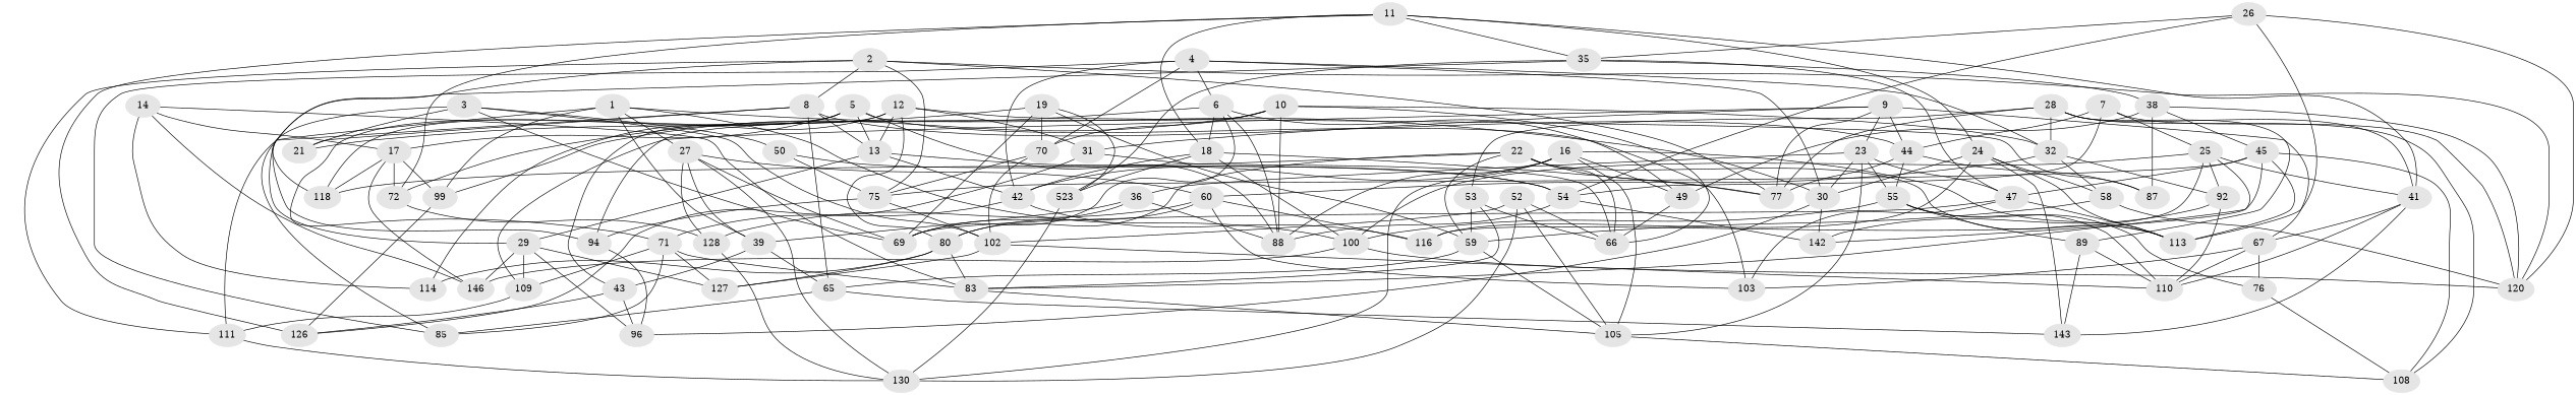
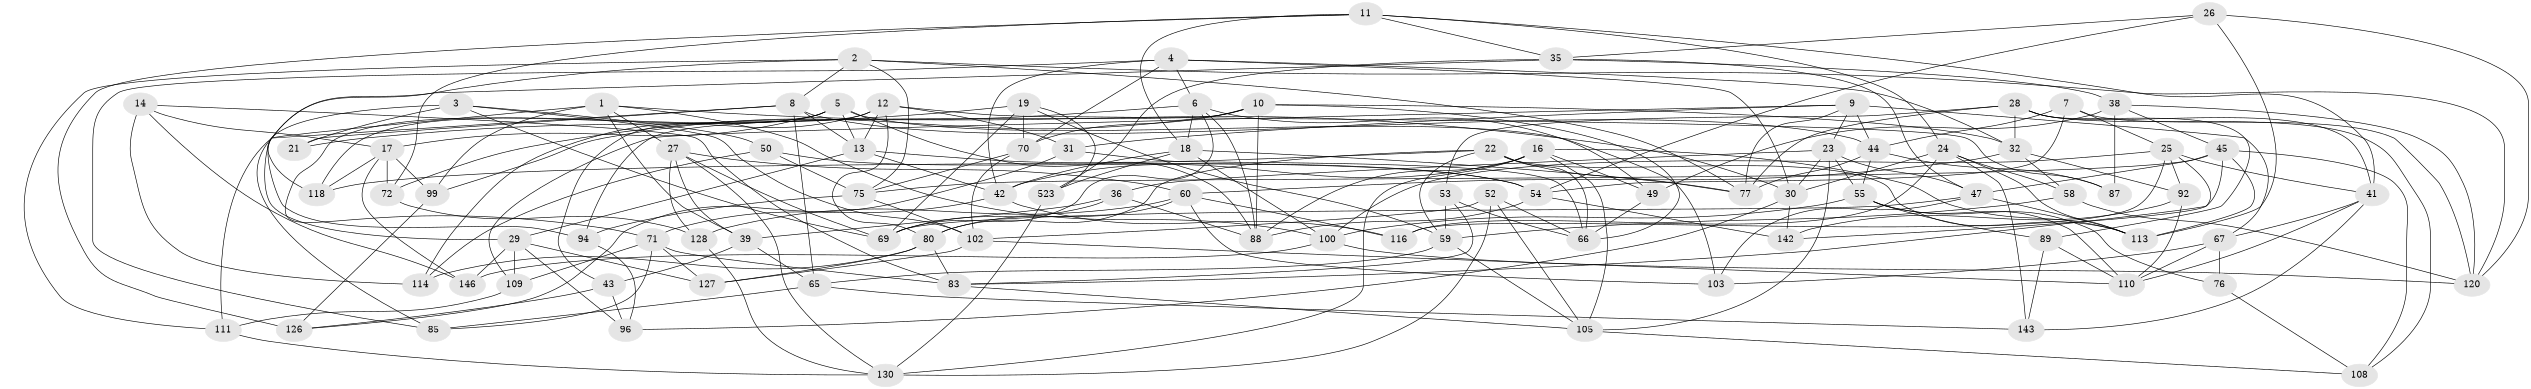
  graph {
    node [color=gray90 style=filled]
    1 [super="+79"]
    27 [super="+112"]
    30 [super="+40"]
    39 [super="+115"]
    85
    99
    100 [super="+138"]
    69 [super="+144"]
    130 [super="+141"]
    60 [super="+137"]
    128
    96
    142
    65 [super="+78"]
    43
    126
    120 [super="+136"]
    146
    2 [super="+37"]
    8 [super="+20"]
    75 [super="+104"]
    77 [super="+140"]
    111 [super="+131"]
    118
    21
    13 [super="+82"]
    44 [super="+86"]
    102 [super="+147"]
    94
    3 [super="+48"]
    29 [super="+133"]
    50
    109
    127
    54 [super="+135"]
    114
    110 [super="+122"]
    4 [super="+61"]
    6 [super="+117"]
    32 [super="+51"]
    42 [super="+56"]
    70 [super="+90"]
    88 [super="+129"]
    18 [super="+145"]
    49
    72
    58 [super="+132"]
    92
    71 [super="+74"]
    116
    5 [super="+84"]
    17 [super="+107"]
    103
    83 [super="+139"]
    n55 [label=523]
    66 [super="+93"]
    25 [super="+63"]
    41 [super="+97"]
    7
    87
    55 [super="+62"]
    143
    9 [super="+64"]
    23 [super="+81"]
    31
    67 [super="+98"]
    105 [super="+124"]
    36
    47 [super="+125"]
    76
    10 [super="+73"]
    11 [super="+34"]
    24 [super="+57"]
    35 [super="+46"]
    113 [super="+121"]
    38 [super="+119"]
    12 [super="+15"]
    80 [super="+101"]
    14
    16 [super="+134"]
    108
    19 [super="+91"]
    59 [super="+106"]
    22 [super="+68"]
    89
    26
    28 [super="+33"]
    53
    45 [super="+95"]
    52
    1 -- 27
    1 -- 30
    1 -- 39
    1 -- 85
    1 -- 99
    1 -- 100
    27 -- 39
    27 -- 69
    27 -- 130
    27 -- 60
    27 -- 128
    30 -- 96
    30 -- 142
    39 -- 65 [weight=2]
    39 -- 43
    99 -- 126
    100 -- 120
    100 -- 146
    60 -- 128
    60 -- 116
    60 -- 103
    60 -- 80
    128 -- 130
    65 -- 85
    65 -- 143
    43 -- 96
    43 -- 126
    2 -- 120
    2 -- 8
    2 -- 75
    2 -- 77
    2 -- 111
    2 -- 118
    8 -- 65
    8 -- 111
    8 -- 21
    8 -- 13
    8 -- 44
    75 -- 102
    75 -- 94
    111 -- 130
    13 -- 29
    13 -- 54
    13 -- 42
    44 -- 77
    44 -- 87
    44 -- 55
    102 -- 127
    102 -- 110
    94 -- 96
    3 -- 69
    3 -- 21 [weight=2]
    3 -- 102
    3 -- 29
    3 -- 50
    29 -- 96
    29 -- 146
    29 -- 109
    29 -- 127
    50 -- 75
    50 -- 54
+   50 -- 114
    109 -- 111
    54 -- 142
    54 -- 88
    4 -- 30
    4 -- 85
    4 -- 6
    4 -- 32
    4 -- 42
    4 -- 70
    6 -- 69
    6 -- 88
    6 -- 18
    6 -- 49
    6 -- 72
    32 -- 60
    32 -- 58
    32 -- 92
    42 -- 71
    42 -- 116
    70 -- 75
    70 -- 102
    18 -- 100
    18 -- 77
    18 -- 42
    18 -- n55
    49 -- 66
    72 -- 128
    58 -- 120
    58 -- 59
    92 -- 142
    92 -- 110
    71 -- 85
    71 -- 109
    71 -- 127
    71 -- 83
    5 -- 118
    5 -- 13
    5 -- 88
    5 -- 71
    5 -- 17
    5 -- 103
    17 -- 99
    17 -- 146
    17 -- 118
    17 -- 72
    83 -- 105
    n55 -- 130
    25 -- 100
    25 -- 92
    25 -- 116
    25 -- 83
    25 -- 41
    41 -- 110
    41 -- 143
    41 -- 67
    7 -- 120
    7 -- 44
    7 -- 54
    7 -- 25
    55 -- 100
    55 -- 110
    55 -- 76
    55 -- 89
    9 -- 77
    9 -- 44
    9 -- 109
    9 -- 23
    9 -- 31
    9 -- 67
    23 -- 30
    23 -- 55
    23 -- 105
    23 -- 36
    23 -- 47
    31 -- 126
    31 -- 66
    67 -- 110
    67 -- 103
    67 -- 76 [weight=2]
    105 -- 108
    36 -- 39
    36 -- 69
    36 -- 88
    47 -- 69
    47 -- 103
    47 -- 113
    76 -- 108
    10 -- 99
    10 -- 94
    10 -- 32
    10 -- 70
    10 -- 88
    10 -- 66
    11 -- 126
    11 -- 18
    11 -- 72
    11 -- 41
    11 -- 24
    11 -- 35
    24 -- 30
    24 -- 58
    24 -- 116
    24 -- 143
    24 -- 113
    35 -- 94
    35 -- n55
    35 -- 47
    35 -- 38
    38 -- 120
    38 -- 49
    38 -- 87 [weight=2]
    38 -- 45
    12 -- 43
    12 -- 13
    12 -- 114
    12 -- 87
    12 -- 31
    12 -- 80
    80 -- 127
    80 -- 114
    80 -- 83
    14 -- 146
    14 -- 114
    14 -- 17
    14 -- 83
    16 -- 130
    16 -- 42
    16 -- 88
    16 -- 49
    16 -- 105
    16 -- 113
    19 -- 69
    19 -- 21
    19 -- 70 [weight=2]
    19 -- n55
    19 -- 59
    59 -- 65
    59 -- 105
    22 -- 77
    22 -- 118
    22 -- 66
    22 -- 113
    22 -- 80
    22 -- 59
    89 -- 110
    89 -- 143
    26 -- 120
    26 -- 54
    26 -- 35
    26 -- 113
    28 -- 77
    28 -- 32
    28 -- 41
    28 -- 108
    28 -- 89
    28 -- 53
    53 -- 83
    53 -- 66
    53 -- 59
    45 -- 142
    45 -- 75
    45 -- 47
    45 -- 113
    45 -- 108
    52 -- 130
    52 -- 102
    52 -- 66
    52 -- 105
  }
